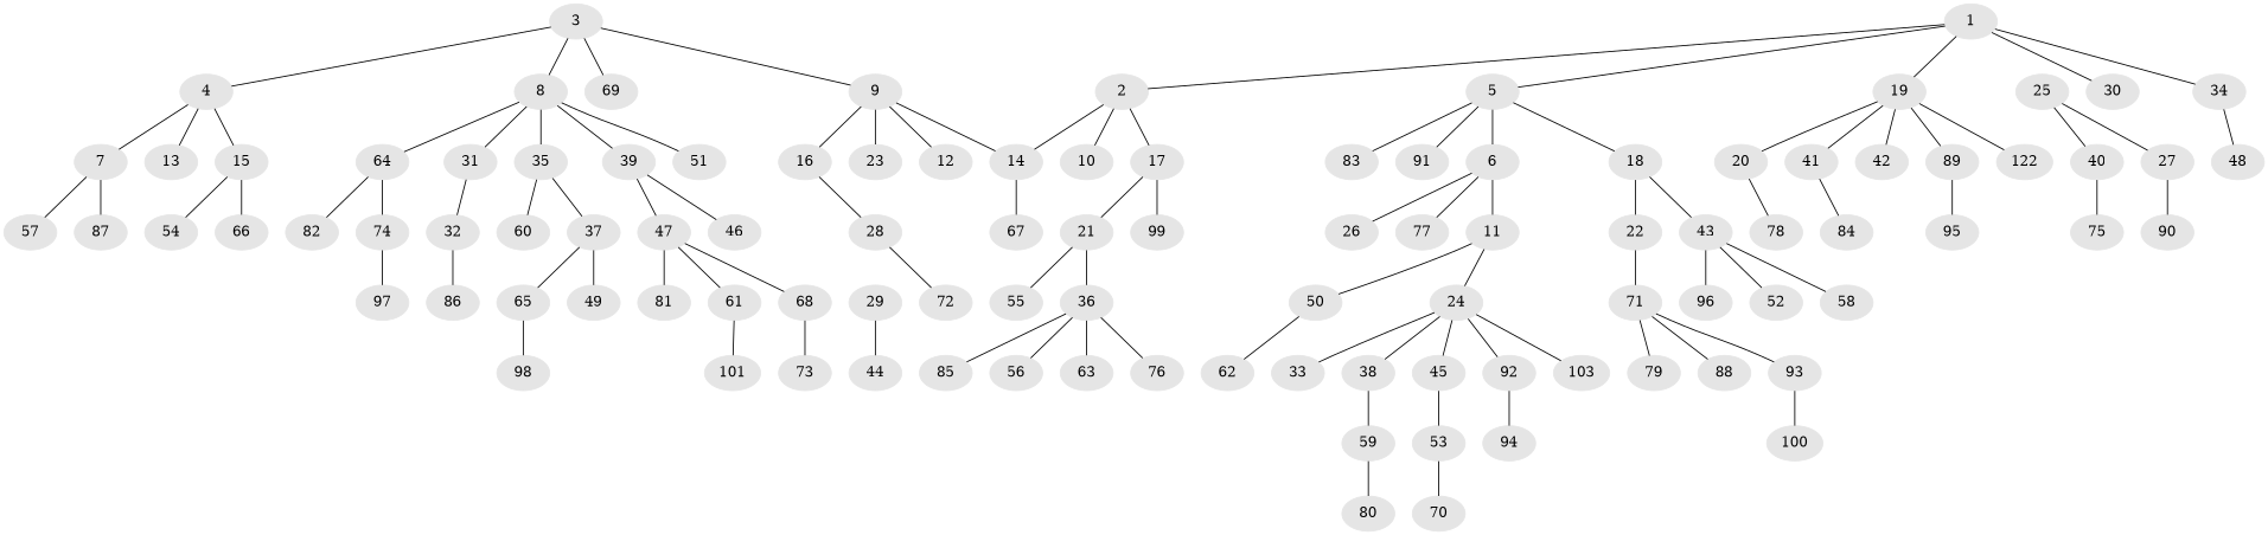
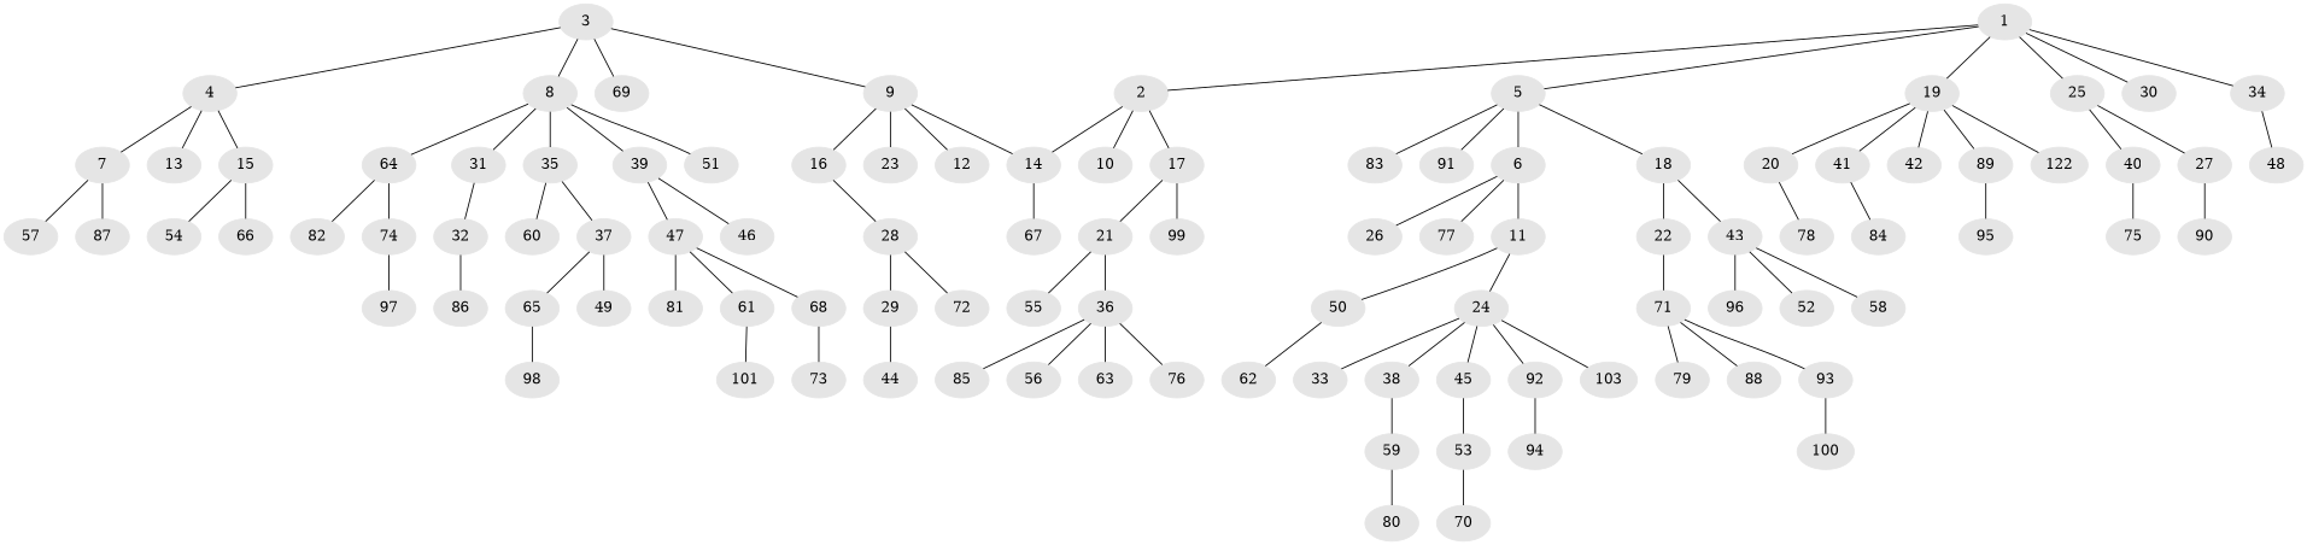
  graph {
    node [color=gray90 style=filled]
    1
    2
    5
    19
    25
    30
    34
    10
    17
    14
    6
    18
    83
    91
    20
    41
    42
    89
    n19 [label=122]
    27
    40
    48
    3
    4
    8
    9
    69
    21
    99
    7
    13
    15
    31
    35
    39
    51
    64
    12
    16
    23
    57
    87
    54
    66
    11
    26
    77
    22
    43
    24
    50
    32
    37
    60
    46
    47
    74
    82
    67
    28
    33
    38
    45
    92
    103
    62
    29
    72
    36
    55
    71
    52
    58
    96
    78
    84
    95
    56
    63
    76
    85
    79
    88
    93
    59
    53
    94
    90
    75
    44
    86
    65
    98
    49
    80
    61
    68
    81
    70
    101
    73
    97
    100
    1 -- 2
    1 -- 5
    1 -- 19
+   1 -- 25
    1 -- 30
    1 -- 34
    2 -- 10
    2 -- 17
    2 -- 14
    5 -- 6
    5 -- 18
    5 -- 83
    5 -- 91
    19 -- 20
    19 -- 41
    19 -- 42
    19 -- 89
    19 -- n19
    25 -- 27
    25 -- 40
    34 -- 48
    17 -- 21
    17 -- 99
    14 -- 67
    6 -- 11
    6 -- 26
    6 -- 77
    18 -- 22
    18 -- 43
    20 -- 78
    41 -- 84
    89 -- 95
    27 -- 90
    40 -- 75
    3 -- 4
    3 -- 8
    3 -- 9
    3 -- 69
    4 -- 7
    4 -- 13
    4 -- 15
    8 -- 31
    8 -- 35
    8 -- 39
    8 -- 51
    8 -- 64
    9 -- 14
    9 -- 12
    9 -- 16
    9 -- 23
    21 -- 36
    21 -- 55
    7 -- 57
    7 -- 87
    15 -- 54
    15 -- 66
    31 -- 32
    35 -- 37
    35 -- 60
    39 -- 46
    39 -- 47
    64 -- 74
    64 -- 82
    16 -- 28
    11 -- 24
    11 -- 50
    22 -- 71
    43 -- 52
    43 -- 58
    43 -- 96
    24 -- 33
    24 -- 38
    24 -- 45
    24 -- 92
    24 -- 103
    50 -- 62
    32 -- 86
    37 -- 65
    37 -- 49
    47 -- 61
    47 -- 68
    47 -- 81
    74 -- 97
+   28 -- 29
    28 -- 72
    38 -- 59
    45 -- 53
    92 -- 94
    29 -- 44
    36 -- 56
    36 -- 63
    36 -- 76
    36 -- 85
    71 -- 79
    71 -- 88
    71 -- 93
    93 -- 100
    59 -- 80
    53 -- 70
    65 -- 98
    61 -- 101
    68 -- 73
  }
